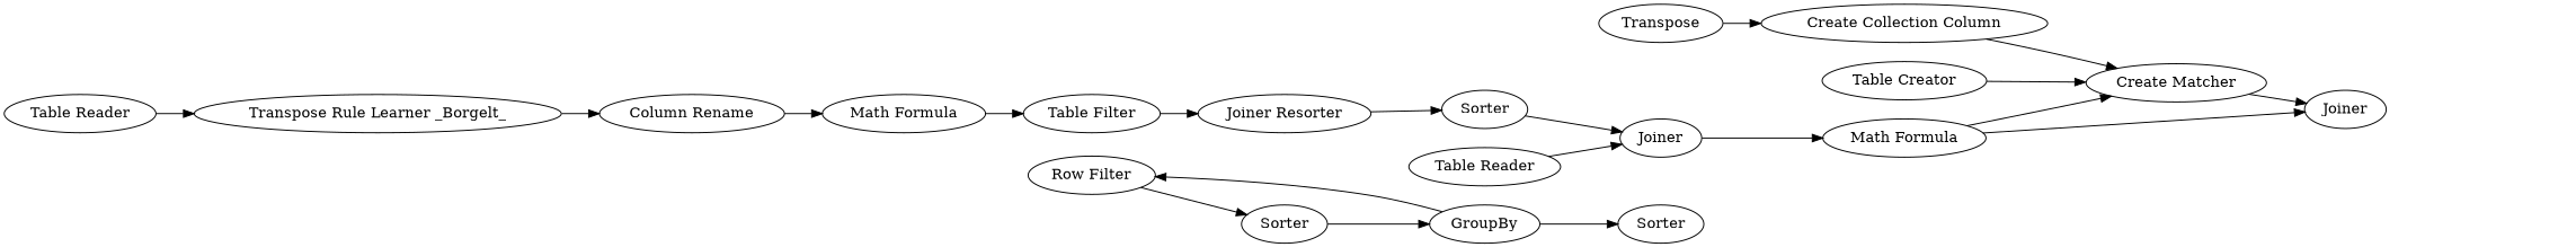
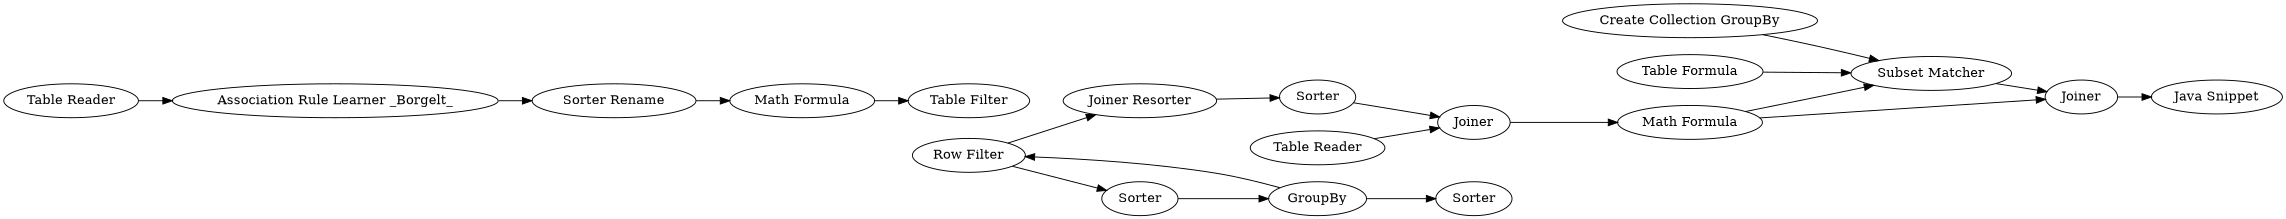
  digraph {
    rankdir=LR
    n1 [label="Table Reader"]
    n2 [label=Joiner]
    n3 [label="Math Formula"]
-   n4 [label="Transpose Rule Learner _Borgelt_"]
-   n5 [label="Column Rename"]
+   n4 [label="Association Rule Learner _Borgelt_"]
+   n5 [label="Sorter Rename"]
    n6 [label="Math Formula"]
    n7 [label="Table Reader"]
-   n8 [label="Table Creator"]
-   n9 [label="Create Matcher"]
-   n10 [label=Transpose]
-   n11 [label="Create Collection Column"]
+   n8 [label="Table Formula"]
+   n9 [label="Subset Matcher"]
+   n11 [label="Create Collection GroupBy"]
    n12 [label=Joiner]
+   n13 [label="Java Snippet"]
    n14 [label="Table Filter"]
    n15 [label="Joiner Resorter"]
    n16 [label=Sorter]
    n17 [label=Sorter]
    n18 [label=GroupBy]
    n19 [label=Sorter]
    n20 [label="Row Filter"]
    n1 -> n2
    n2 -> n3
    n3 -> n9
    n3 -> n12
    n4 -> n5
    n5 -> n6
    n6 -> n14
    n7 -> n4
    n8 -> n9
    n9 -> n12
-   n10 -> n11
    n11 -> n9
-   n14 -> n15
+   n12 -> n13
+   n20 -> n15
    n15 -> n16
    n16 -> n2
    n17 -> n18
    n18 -> n19
    n18 -> n20
    n20 -> n17
  }
